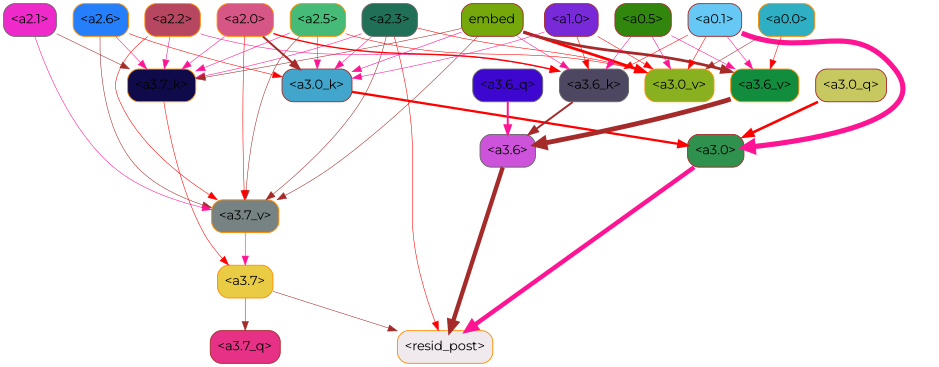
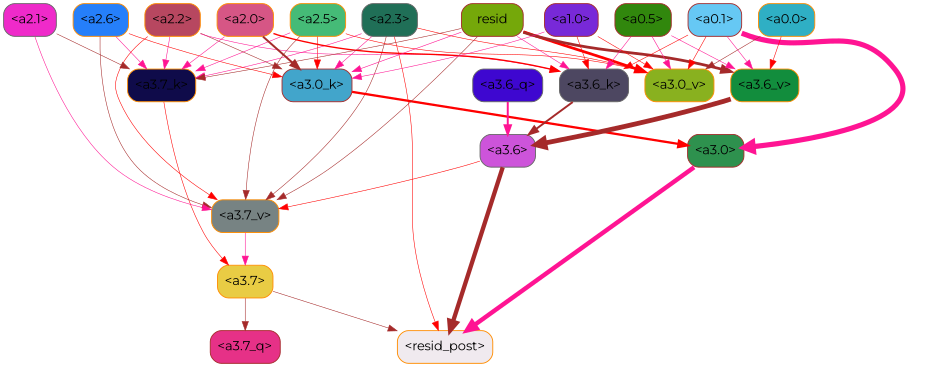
  strict digraph {
    fontname=Montserrat
    splines=true
    node [color=darkorange fontname=Montserrat shape=box style="filled, rounded"]
    edge [color=deeppink fontname=Montserrat penwidth=0.6]
    "<a3.7>" [fillcolor="#e9cc44"]
    "<resid_post>" [fillcolor="#f0eaef"]
    "<a3.7_q>" [color=brown fillcolor="#e63187"]
    "<a3.6>" [color=gray40 fillcolor="#cd54da"]
    "<a3.0>" [color=brown fillcolor="#2e914e"]
    "<a2.3>" [color=gray40 fillcolor="#206f57"]
    "<a3.7_k>" [fillcolor="#0f0b4a"]
    "<a3.0_k>" [color=brown fillcolor="#42a5cb"]
    "<a3.7_v>" [fillcolor="#778383"]
    "<a3.0_v>" [fillcolor="#89b11f"]
    "<a3.6_q>" [color=gray40 fillcolor="#3e07d0"]
-   "<a3.0_q>" [color=brown fillcolor="#c8c860"]
    "<a3.6_k>" [color=gray40 fillcolor="#4d4761"]
    "<a3.6_v>" [fillcolor="#128d3d"]
    "<a2.6>" [fillcolor="#257ffa"]
    "<a2.5>" [fillcolor="#45bb77"]
    "<a2.2>" [fillcolor="#b74760"]
    "<a2.1>" [color=gray40 fillcolor="#ef2aca"]
    "<a2.0>" [fillcolor="#d65685"]
-   embed [color=brown fillcolor="#75a80a"]
+   embed [color=brown fillcolor="#75a80a" label=resid]
    "<a1.0>" [color=brown fillcolor="#7829d8"]
    "<a0.5>" [color=brown fillcolor="#31870d"]
    "<a0.1>" [color=brown fillcolor="#66c8f4"]
    "<a0.0>" [fillcolor="#2fafc4"]
    "<a3.7>" -> "<resid_post>" [color=brown]
    "<a3.7>" -> "<a3.7_q>" [color=brown]
    "<a3.6>" -> "<resid_post>" [color=brown penwidth=4.7534414529800415]
    "<a3.0>" -> "<resid_post>" [penwidth=4.898576855659485]
    "<a2.3>" -> "<resid_post>" [color=red]
    "<a2.3>" -> "<a3.7_k>"
    "<a2.3>" -> "<a3.0_k>"
    "<a2.3>" -> "<a3.7_v>" [color=brown]
    "<a2.3>" -> "<a3.0_v>" [color=red]
    "<a3.7_k>" -> "<a3.7>" [color=red]
    "<a3.0_k>" -> "<a3.0>" [color=red penwidth=2.520303964614868]
    "<a3.7_v>" -> "<a3.7>"
    "<a3.6_q>" -> "<a3.6>" [penwidth=2.160832464694977]
-   "<a3.0_q>" -> "<a3.0>" [color=red penwidth=2.870753765106201]
    "<a3.6_k>" -> "<a3.6>" [color=brown penwidth=2.13908451795578]
    "<a3.6_v>" -> "<a3.6>" [color=brown penwidth=5.297133803367615]
    "<a2.6>" -> "<a3.7_k>"
    "<a2.6>" -> "<a3.0_k>" [color=red]
    "<a2.6>" -> "<a3.7_v>" [color=brown]
    "<a2.5>" -> "<a3.7_k>"
-   "<a2.5>" -> "<a3.0_k>"
+   "<a2.5>" -> "<a3.0_k>" [color=red]
    "<a2.5>" -> "<a3.7_v>" [color=brown]
    "<a2.5>" -> "<a3.0_v>" [color=red]
    "<a2.2>" -> "<a3.7_k>"
+   "<a2.2>" -> "<a3.0_k>" [color=brown]
    "<a2.2>" -> "<a3.7_v>" [color=red]
    "<a2.2>" -> "<a3.6_k>"
    "<a2.1>" -> "<a3.7_k>" [color=brown]
    "<a2.1>" -> "<a3.7_v>"
    "<a2.0>" -> "<a3.7_k>"
    "<a2.0>" -> "<a3.0_k>" [color=brown penwidth=2.18752121925354]
-   "<a2.0>" -> "<a3.7_v>" [color=red]
+   "<a3.6>" -> "<a3.7_v>" [color=red]
    "<a2.0>" -> "<a3.6_k>" [color=red penwidth=1.4957321882247925]
    embed -> "<a3.7_k>" [color=brown]
    embed -> "<a3.0_k>" [penwidth=0.6394047290086746]
    embed -> "<a3.7_v>" [color=brown]
    embed -> "<a3.0_v>" [color=red penwidth=3.0212591886520386]
    embed -> "<a3.6_k>"
    embed -> "<a3.6_v>" [color=brown penwidth=3.067279100418091]
    "<a1.0>" -> "<a3.0_k>"
    "<a1.0>" -> "<a3.0_v>" [color=red]
    "<a1.0>" -> "<a3.6_k>" [color=red]
    "<a0.5>" -> "<a3.0_v>" [penwidth=0.648682102560997]
    "<a0.5>" -> "<a3.6_k>"
    "<a0.5>" -> "<a3.6_v>"
    "<a0.1>" -> "<a3.0>" [penwidth=5.680712580680847]
    "<a0.1>" -> "<a3.0_v>" [color=red]
    "<a0.1>" -> "<a3.6_k>" [color=red]
    "<a0.1>" -> "<a3.6_v>"
    "<a0.0>" -> "<a3.0_v>" [color=brown]
    "<a0.0>" -> "<a3.6_v>" [color=red]
  }
